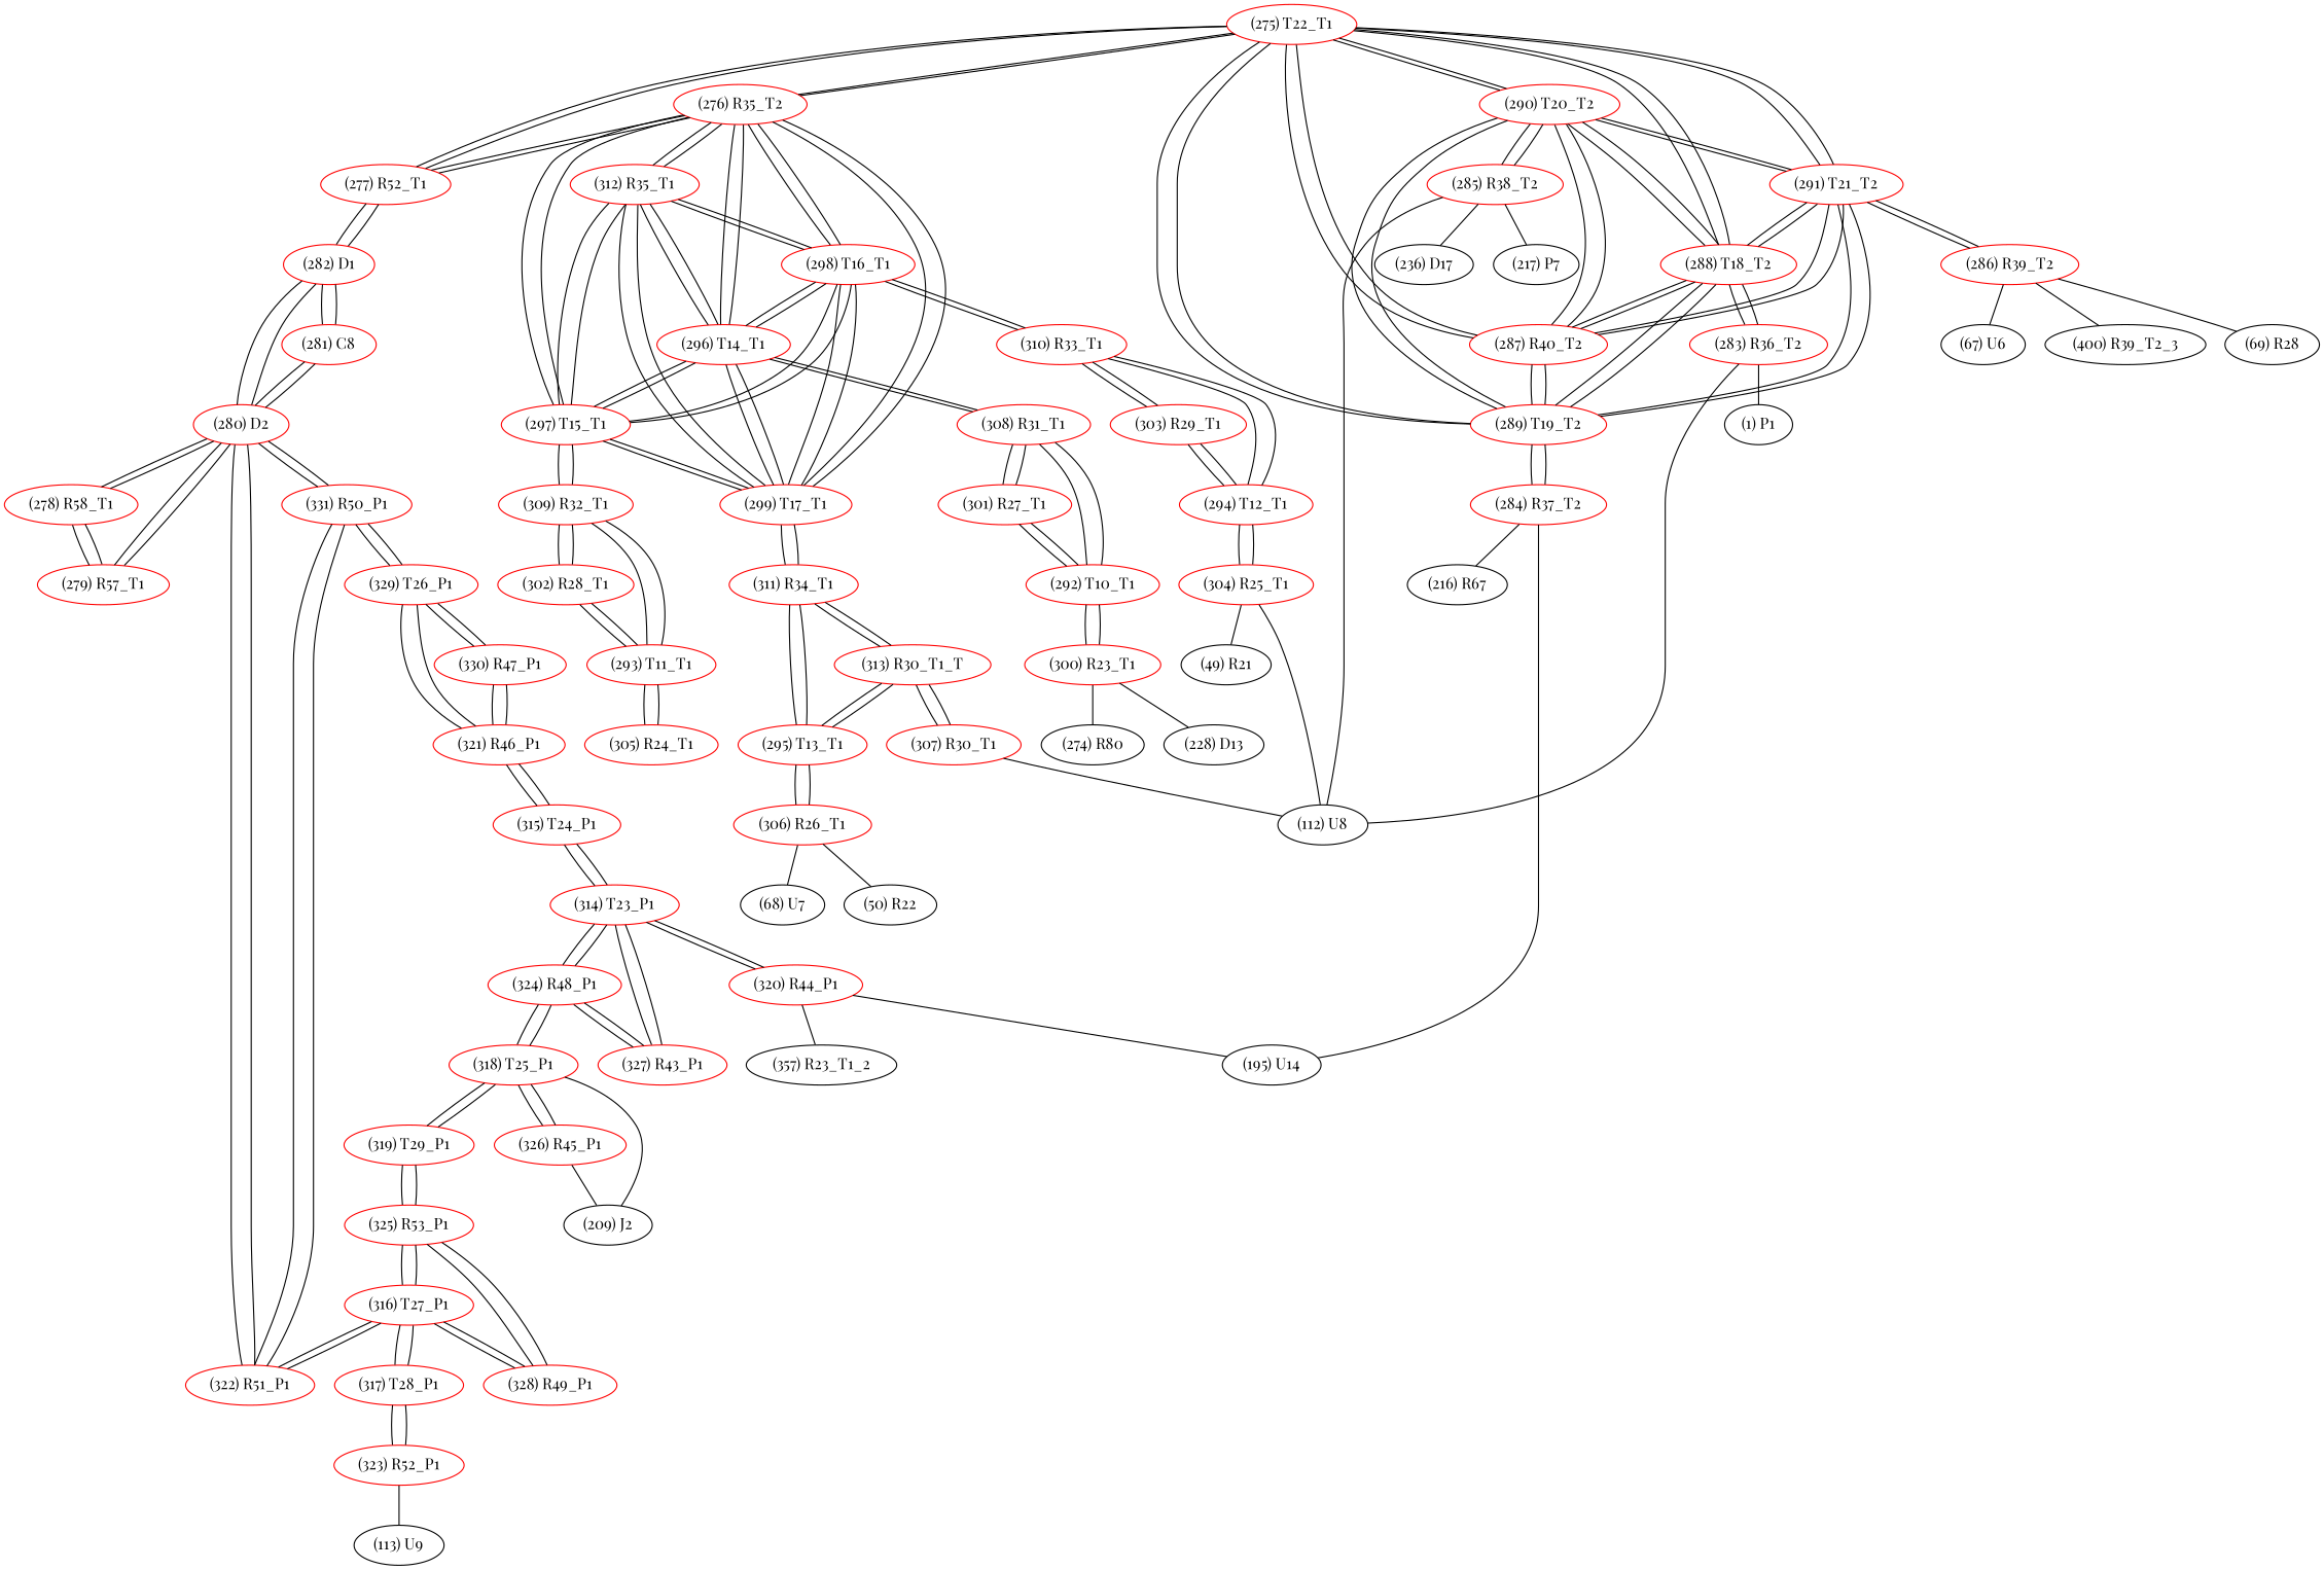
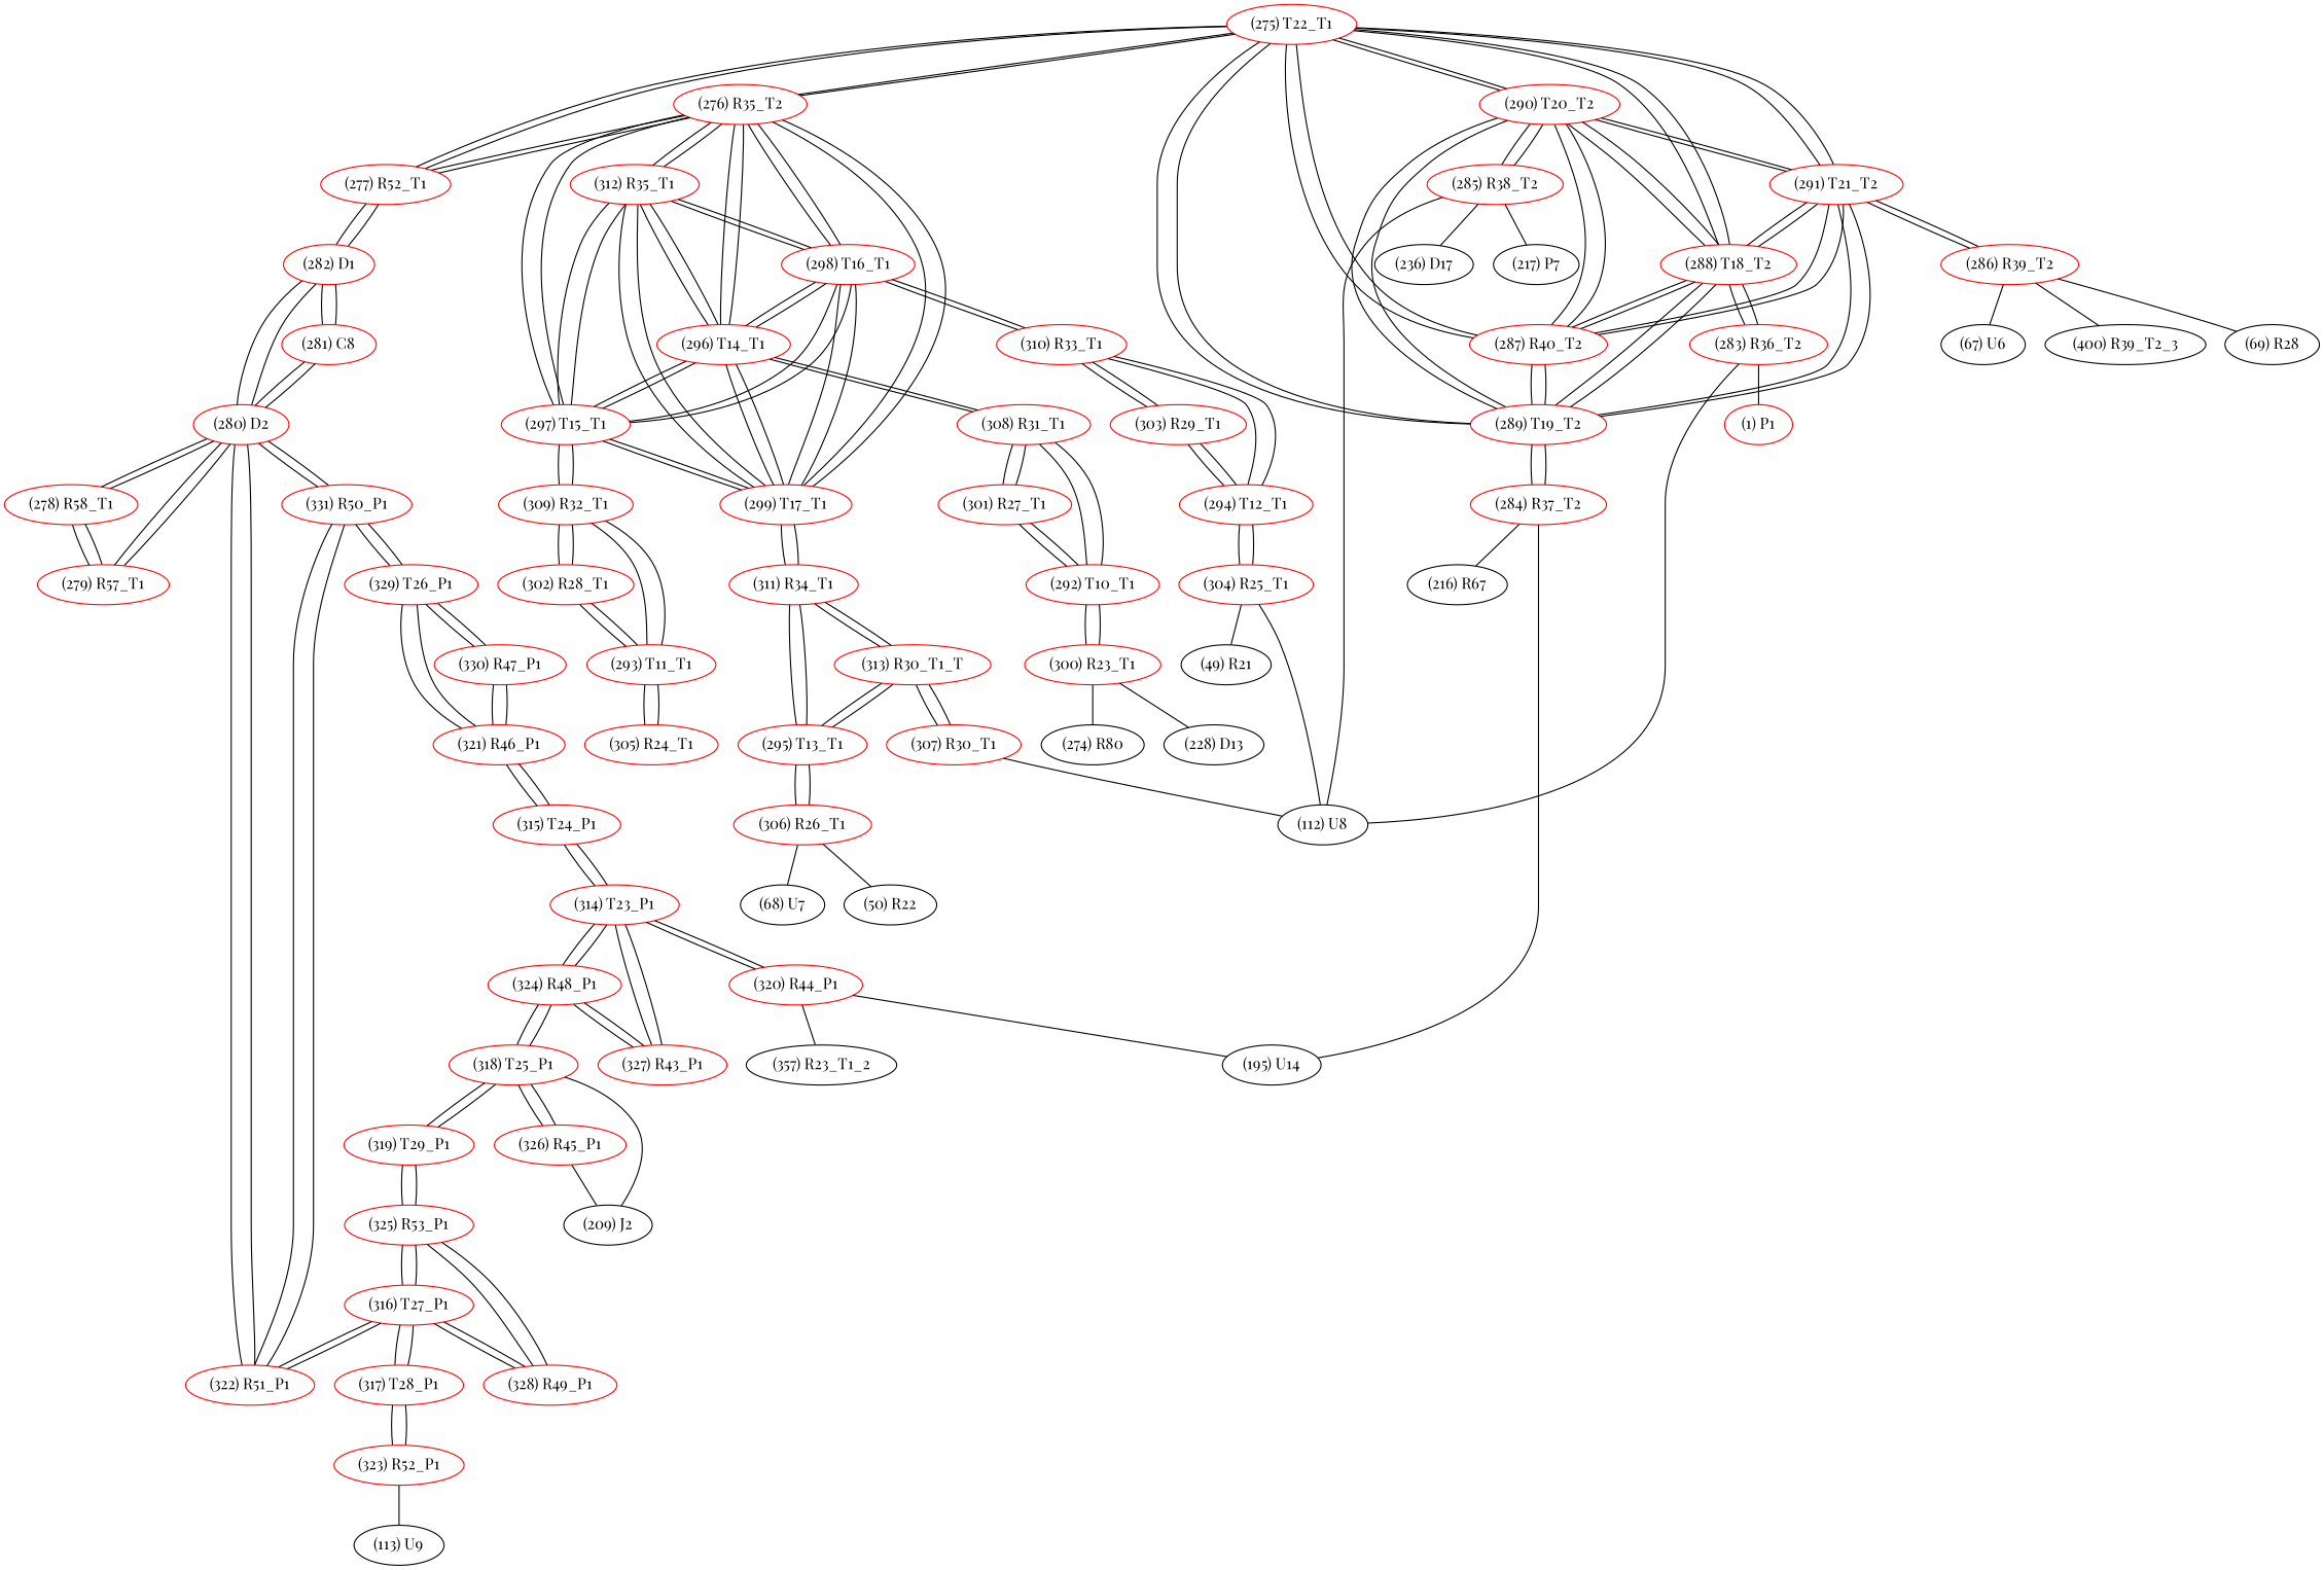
  graph {
    fontname="Playfair Display"
    node [color=red fontname="Playfair Display"]
    edge [fontname="Playfair Display"]
    n1 [label="(275) T22_T1"]
    n2 [label="(276) R35_T2"]
    n3 [label="(277) R52_T1"]
    n4 [label="(290) T20_T2"]
    n5 [label="(291) T21_T2"]
    n6 [label="(289) T19_T2"]
    n7 [label="(287) R40_T2"]
    n8 [label="(288) T18_T2"]
    n9 [label="(296) T14_T1"]
    n10 [label="(297) T15_T1"]
    n11 [label="(299) T17_T1"]
    n12 [label="(298) T16_T1"]
    n13 [label="(312) R35_T1"]
    n14 [label="(282) D1"]
    n15 [label="(285) R38_T2"]
    n16 [label="(286) R39_T2"]
    n17 [label="(284) R37_T2"]
    n18 [label="(283) R36_T2"]
    n19 [label="(308) R31_T1"]
    n20 [label="(309) R32_T1"]
    n21 [label="(311) R34_T1"]
    n22 [label="(310) R33_T1"]
    n23 [label="(280) D2"]
    n24 [label="(281) C8"]
    n25 [label="(112) U8" color=""]
    n26 [label="(217) P7" color=""]
    n27 [label="(236) D17" color=""]
    n28 [label="(69) R28" color=""]
    n29 [label="(67) U6" color=""]
    n30 [label="(400) R39_T2_3" color=""]
    n31 [label="(195) U14" color=""]
    n32 [label="(216) R67" color=""]
-   n33 [label="(1) P1" color=""]
+   n33 [label="(1) P1"]
    n34 [label="(292) T10_T1"]
    n35 [label="(301) R27_T1"]
    n36 [label="(293) T11_T1"]
    n37 [label="(302) R28_T1"]
    n38 [label="(295) T13_T1"]
    n39 [label="(313) R30_T1_T"]
    n40 [label="(294) T12_T1"]
    n41 [label="(303) R29_T1"]
    n42 [label="(278) R58_T1"]
    n43 [label="(279) R57_T1"]
    n44 [label="(322) R51_P1"]
    n45 [label="(331) R50_P1"]
    n46 [label="(316) T27_P1"]
    n47 [label="(329) T26_P1"]
    n48 [label="(317) T28_P1"]
    n49 [label="(325) R53_P1"]
    n50 [label="(328) R49_P1"]
    n51 [label="(321) R46_P1"]
    n52 [label="(330) R47_P1"]
    n53 [label="(300) R23_T1"]
    n54 [label="(228) D13" color=""]
    n55 [label="(274) R80" color=""]
    n56 [label="(305) R24_T1"]
    n57 [label="(304) R25_T1"]
    n58 [label="(49) R21" color=""]
    n59 [label="(306) R26_T1"]
    n60 [label="(307) R30_T1"]
    n61 [label="(68) U7" color=""]
    n62 [label="(50) R22" color=""]
    n63 [label="(314) T23_P1"]
    n64 [label="(324) R48_P1"]
    n65 [label="(327) R43_P1"]
    n66 [label="(315) T24_P1"]
    n67 [label="(320) R44_P1"]
    n68 [label="(318) T25_P1"]
    n69 [label="(357) R23_T1_2" color=""]
    n70 [label="(319) T29_P1"]
    n71 [label="(326) R45_P1"]
    n72 [label="(209) J2" color=""]
    n73 [label="(323) R52_P1"]
    n74 [label="(113) U9" color=""]
    n1 -- n2
    n1 -- n3
    n1 -- n4
    n1 -- n5
    n1 -- n6
    n1 -- n7
    n1 -- n8
    n2 -- n1
    n2 -- n3
    n2 -- n9
    n2 -- n10
    n2 -- n11
    n2 -- n12
    n2 -- n13
    n3 -- n1
    n3 -- n2
    n3 -- n14
    n4 -- n1
    n4 -- n5
    n4 -- n6
    n4 -- n7
    n4 -- n8
    n4 -- n15
    n5 -- n1
    n5 -- n4
    n5 -- n6
    n5 -- n7
    n5 -- n8
    n5 -- n16
    n6 -- n1
    n6 -- n4
    n6 -- n5
    n6 -- n7
    n6 -- n8
    n6 -- n17
    n7 -- n1
    n7 -- n4
    n7 -- n5
    n7 -- n6
    n7 -- n8
    n8 -- n1
    n8 -- n4
    n8 -- n5
    n8 -- n6
    n8 -- n7
    n8 -- n18
    n9 -- n2
    n9 -- n10
    n9 -- n11
    n9 -- n12
    n9 -- n13
    n9 -- n19
    n10 -- n2
    n10 -- n9
    n10 -- n11
    n10 -- n12
    n10 -- n13
    n10 -- n20
    n11 -- n2
    n11 -- n9
    n11 -- n10
    n11 -- n12
    n11 -- n13
    n11 -- n21
    n12 -- n2
    n12 -- n9
    n12 -- n10
    n12 -- n11
    n12 -- n13
    n12 -- n22
    n13 -- n2
    n13 -- n9
    n13 -- n10
    n13 -- n11
    n13 -- n12
    n14 -- n3
    n14 -- n23
    n14 -- n24
    n15 -- n4
    n15 -- n25
    n15 -- n26
    n15 -- n27
    n16 -- n5
    n16 -- n28
    n16 -- n29
    n16 -- n30
    n17 -- n6
    n17 -- n31
    n17 -- n32
    n18 -- n8
    n18 -- n25
    n18 -- n33
    n19 -- n9
    n19 -- n34
    n19 -- n35
    n20 -- n10
    n20 -- n36
    n20 -- n37
    n21 -- n11
    n21 -- n38
    n21 -- n39
    n22 -- n12
    n22 -- n40
    n22 -- n41
    n23 -- n14
    n23 -- n24
    n23 -- n42
    n23 -- n43
    n23 -- n44
    n23 -- n45
    n24 -- n14
    n24 -- n23
    n34 -- n19
    n34 -- n35
    n34 -- n53
    n35 -- n19
    n35 -- n34
    n36 -- n20
    n36 -- n37
    n36 -- n56
    n37 -- n20
    n37 -- n36
    n38 -- n21
    n38 -- n39
    n38 -- n59
    n39 -- n21
    n39 -- n38
    n39 -- n60
    n40 -- n22
    n40 -- n41
    n40 -- n57
    n41 -- n22
    n41 -- n40
    n42 -- n23
    n42 -- n43
    n43 -- n23
    n43 -- n42
    n44 -- n23
    n44 -- n45
    n44 -- n46
    n45 -- n23
    n45 -- n44
    n45 -- n47
    n46 -- n44
    n46 -- n48
    n46 -- n49
    n46 -- n50
    n47 -- n45
    n47 -- n51
    n47 -- n52
    n48 -- n46
    n48 -- n73
    n49 -- n46
    n49 -- n50
    n49 -- n70
    n50 -- n46
    n50 -- n49
    n51 -- n47
    n51 -- n52
    n51 -- n66
    n52 -- n47
    n52 -- n51
    n53 -- n34
    n53 -- n54
    n53 -- n55
    n56 -- n36
    n57 -- n25
    n57 -- n40
    n57 -- n58
    n59 -- n38
    n59 -- n61
    n59 -- n62
    n60 -- n25
    n60 -- n39
    n63 -- n64
    n63 -- n65
    n63 -- n66
    n63 -- n67
    n64 -- n63
    n64 -- n65
    n64 -- n68
    n65 -- n63
    n65 -- n64
    n66 -- n51
    n66 -- n63
    n67 -- n31
    n67 -- n63
    n67 -- n69
    n68 -- n64
    n68 -- n70
    n68 -- n71
    n68 -- n72
    n70 -- n49
    n70 -- n68
    n71 -- n68
    n71 -- n72
    n73 -- n48
    n73 -- n74
  }
